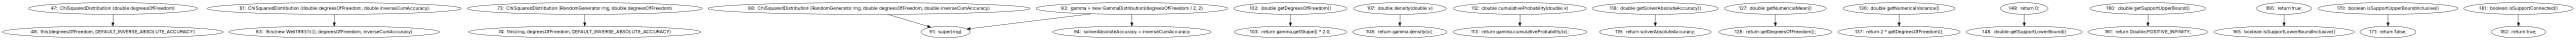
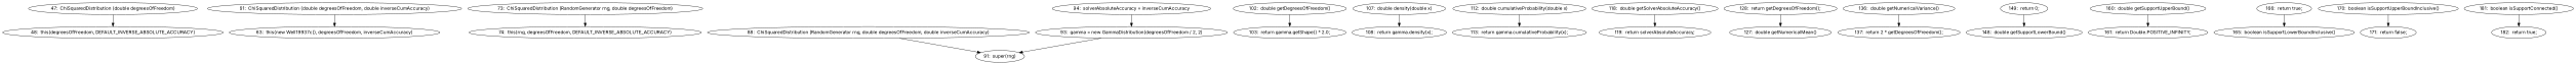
  digraph {
    fontname=Inter
    node [fontname=Inter]
    edge [fontname=Inter]
    n1 [label="47:  ChiSquaredDistribution (double degreesOfFreedom)"]
    n2 [label="48:  this(degreesOfFreedom, DEFAULT_INVERSE_ABSOLUTE_ACCURACY)"]
    n3 [label="61:  ChiSquaredDistribution (double degreesOfFreedom, double inverseCumAccuracy)"]
    n4 [label="63:  this(new Well19937c(), degreesOfFreedom, inverseCumAccuracy)"]
    n5 [label="73:  ChiSquaredDistribution (RandomGenerator rng, double degreesOfFreedom)"]
    n6 [label="74:  this(rng, degreesOfFreedom, DEFAULT_INVERSE_ABSOLUTE_ACCURACY)"]
    n7 [label="88:  ChiSquaredDistribution (RandomGenerator rng, double degreesOfFreedom, double inverseCumAccuracy)"]
    n8 [label="91:  super(rng)"]
    n9 [label="93:  gamma = new GammaDistribution(degreesOfFreedom / 2, 2)"]
    n10 [label="94:  solverAbsoluteAccuracy = inverseCumAccuracy"]
    n11 [label="102:  double getDegreesOfFreedom()"]
    n12 [label="103:  return gamma.getShape() * 2.0;"]
    n13 [label="107:  double density(double x)"]
    n14 [label="108:  return gamma.density(x);"]
    n15 [label="112:  double cumulativeProbability(double x)"]
    n16 [label="113:  return gamma.cumulativeProbability(x);"]
    n17 [label="118:  double getSolverAbsoluteAccuracy()"]
    n18 [label="119:  return solverAbsoluteAccuracy;"]
    n19 [label="127:  double getNumericalMean()"]
    n20 [label="128:  return getDegreesOfFreedom();"]
    n21 [label="136:  double getNumericalVariance()"]
    n22 [label="137:  return 2 * getDegreesOfFreedom();"]
    n23 [label="148:  double getSupportLowerBound()"]
    n24 [label="149:  return 0;"]
    n25 [label="160:  double getSupportUpperBound()"]
    n26 [label="161:  return Double.POSITIVE_INFINITY;"]
    n27 [label="165:  boolean isSupportLowerBoundInclusive()"]
    n28 [label="166:  return true;"]
    n29 [label="170:  boolean isSupportUpperBoundInclusive()"]
    n30 [label="171:  return false;"]
    n31 [label="181:  boolean isSupportConnected()"]
    n32 [label="182:  return true;"]
    n1 -> n2
    n3 -> n4
    n5 -> n6
    n7 -> n8
    n9 -> n8
-   n9 -> n10
+   n10 -> n9
    n11 -> n12
    n13 -> n14
    n15 -> n16
    n17 -> n18
-   n19 -> n20
+   n20 -> n19
    n21 -> n22
    n24 -> n23
    n25 -> n26
    n28 -> n27
    n29 -> n30
    n31 -> n32
  }
